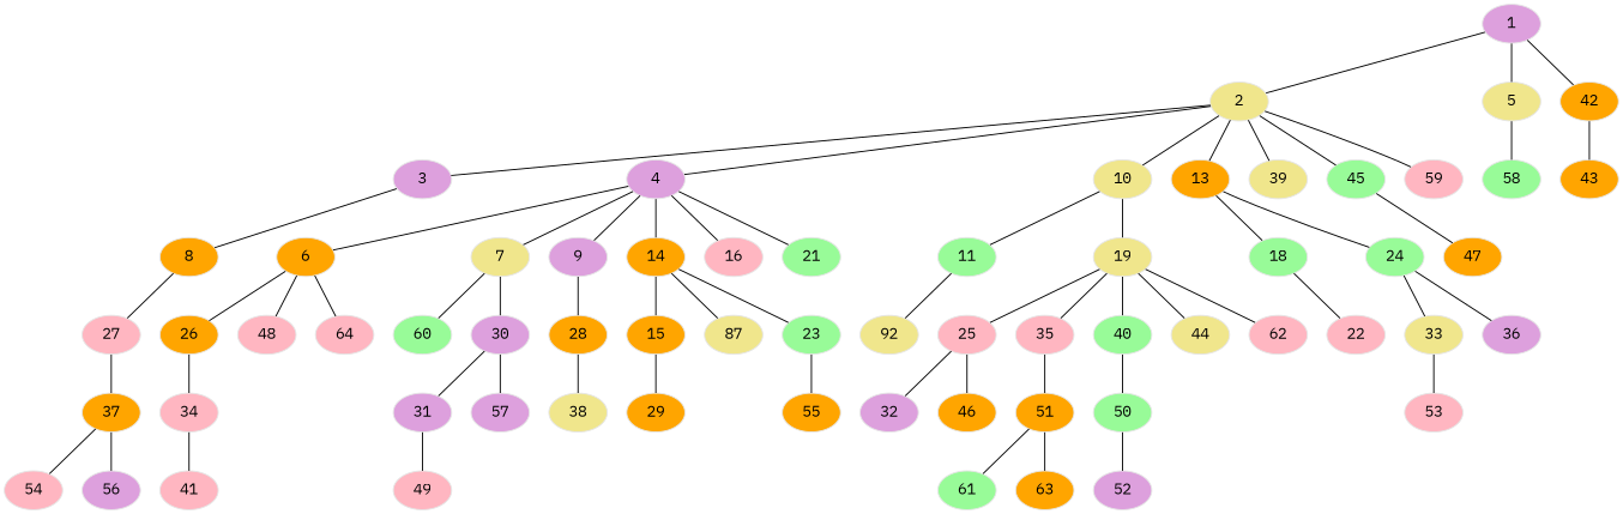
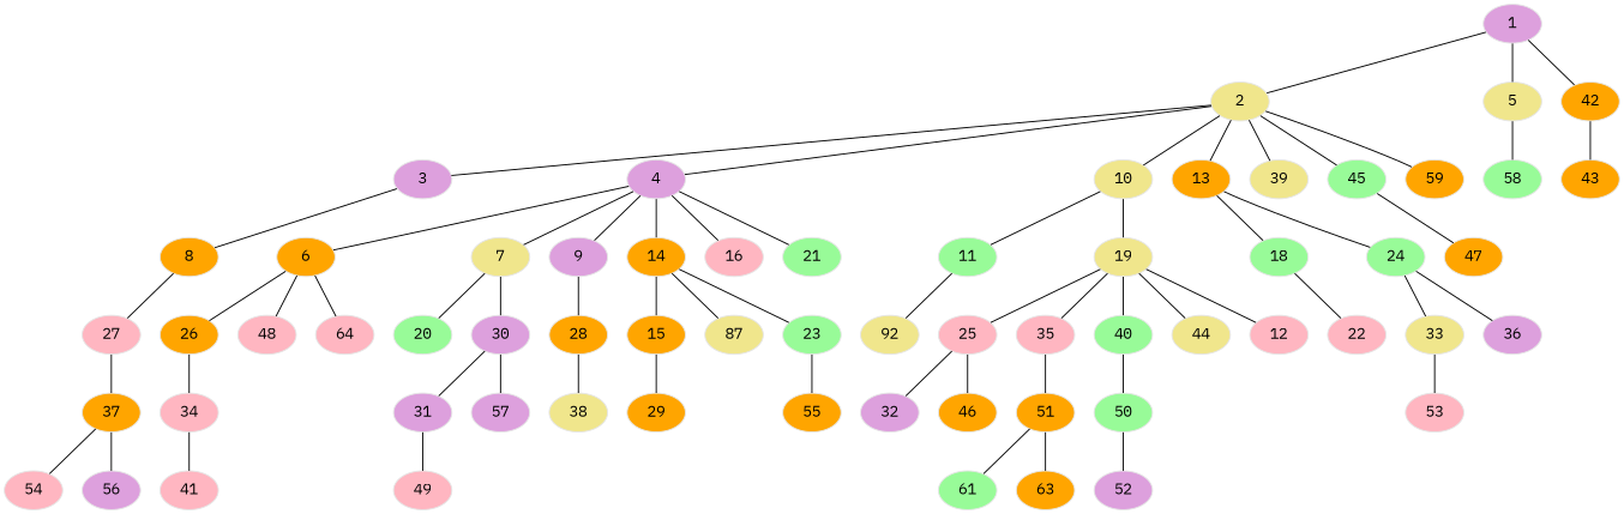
  graph {
    fontname="IBM Plex Mono"
    node [color=gray90 fillcolor=orange fontname="IBM Plex Mono" style=filled]
    edge [fontname="IBM Plex Mono"]
    1 [fillcolor=plum]
    2 [fillcolor=khaki]
    5 [fillcolor=khaki]
    42
    3 [fillcolor=plum]
    4 [fillcolor=plum]
    10 [fillcolor=khaki]
    13
    39 [fillcolor=khaki]
    45 [fillcolor=palegreen]
-   59 [fillcolor=lightpink]
+   59
    58 [fillcolor=palegreen]
    43
    8
    6
    7 [fillcolor=khaki]
    9 [fillcolor=plum]
    14
    16 [fillcolor=lightpink]
    21 [fillcolor=palegreen]
    11 [fillcolor=palegreen]
    19 [fillcolor=khaki]
    18 [fillcolor=palegreen]
    24 [fillcolor=palegreen]
    47
    27 [fillcolor=lightpink]
    26
    48 [fillcolor=lightpink]
    64 [fillcolor=lightpink]
-   20 [fillcolor=palegreen label=60]
+   20 [fillcolor=palegreen]
    30 [fillcolor=plum]
    28
    15
    n34 [fillcolor=khaki label=87]
    23 [fillcolor=palegreen]
    34 [fillcolor=lightpink]
    31 [fillcolor=plum]
    57 [fillcolor=plum]
    37
    38 [fillcolor=khaki]
    n41 [fillcolor=khaki label=92]
    25 [fillcolor=lightpink]
    35 [fillcolor=lightpink]
    40 [fillcolor=palegreen]
    44 [fillcolor=khaki]
-   62 [fillcolor=lightpink]
+   62 [fillcolor=lightpink label=12]
    22 [fillcolor=lightpink]
    33 [fillcolor=khaki]
    36 [fillcolor=plum]
    29
    55
    32 [fillcolor=plum]
    46
    51
    50 [fillcolor=palegreen]
    53 [fillcolor=lightpink]
    41 [fillcolor=lightpink]
    54 [fillcolor=lightpink]
    56 [fillcolor=plum]
    49 [fillcolor=lightpink]
    61 [fillcolor=palegreen]
    63
    52 [fillcolor=plum]
    1 -- 2
    1 -- 5
    1 -- 42
    2 -- 3
    2 -- 4
    2 -- 10
    2 -- 13
    2 -- 39
    2 -- 45
    2 -- 59
    5 -- 58
    42 -- 43
    3 -- 8
    4 -- 6
    4 -- 7
    4 -- 9
    4 -- 14
    4 -- 16
    4 -- 21
    10 -- 11
    10 -- 19
    13 -- 18
    13 -- 24
    45 -- 47
    8 -- 27
    6 -- 26
    6 -- 48
    6 -- 64
    7 -- 20
    7 -- 30
    9 -- 28
    14 -- 15
    14 -- n34
    14 -- 23
    11 -- n41
    19 -- 25
    19 -- 35
    19 -- 40
    19 -- 44
    19 -- 62
    18 -- 22
    24 -- 33
    24 -- 36
    27 -- 37
    26 -- 34
    30 -- 31
    30 -- 57
    28 -- 38
    15 -- 29
    23 -- 55
    34 -- 41
    31 -- 49
    37 -- 54
    37 -- 56
    25 -- 32
    25 -- 46
    35 -- 51
    40 -- 50
    33 -- 53
    51 -- 61
    51 -- 63
    50 -- 52
  }
